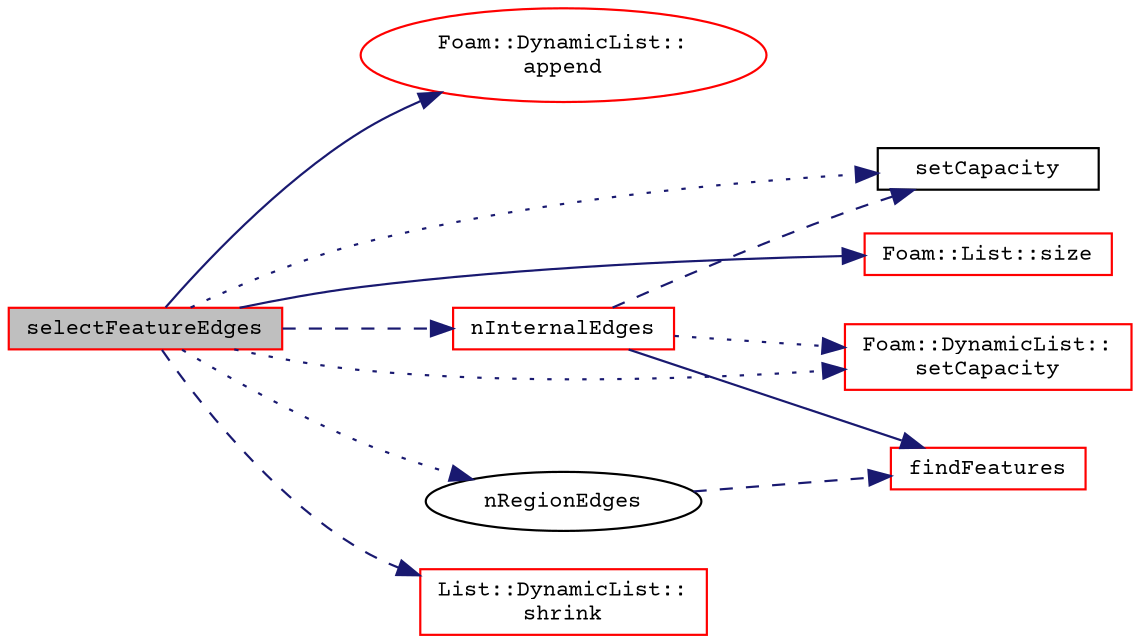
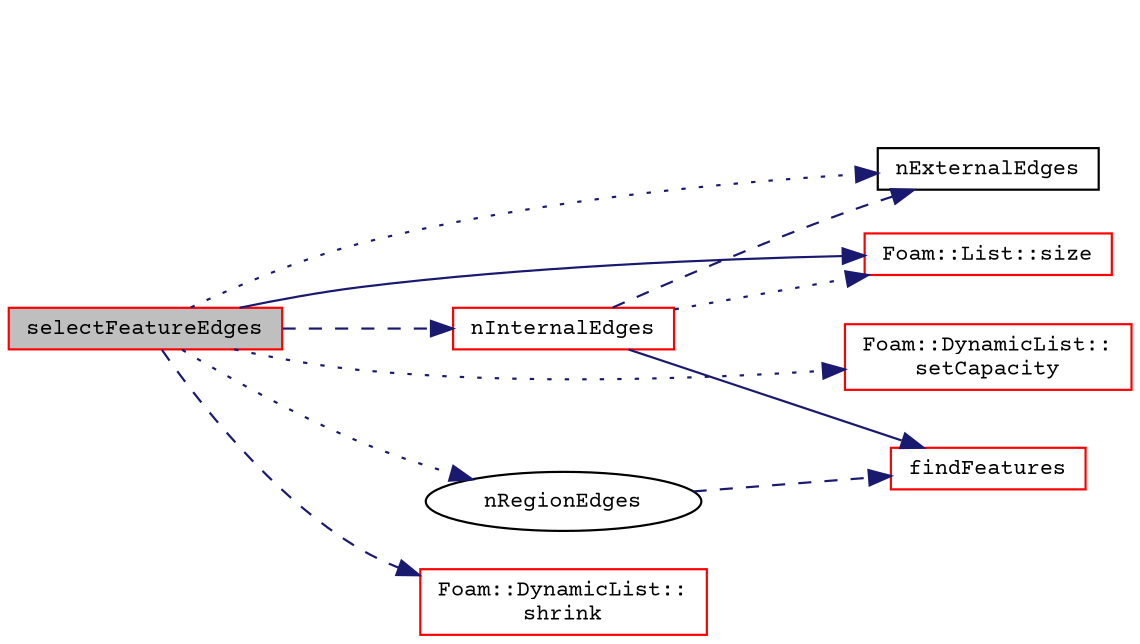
  digraph {
    fontname="Courier Prime"
    rankdir=LR
    node [color=red fontname="Courier Prime" fontsize=10 shape=box]
    edge [color=midnightblue fontname="Courier Prime" fontsize=10 labelfontname=Helvetica labelfontsize=10 style=dotted]
    n1 [fillcolor=grey75 fontcolor=black height=0.2 label=selectFeatureEdges style=filled width=0.4]
-   n2 [height=0.2 label="Foam::DynamicList::\lappend" shape=ellipse width=0.4]
-   n3 [color=black height=0.2 label=setCapacity width=0.4]
+   n3 [color=black height=0.2 label=nExternalEdges width=0.4]
    n4 [height=0.2 label=nInternalEdges width=0.4]
    n5 [height=0.2 label="Foam::List::size" width=0.4]
    n6 [color=black height=0.2 label=nRegionEdges shape=ellipse width=0.4]
    n7 [height=0.2 label="Foam::DynamicList::\lsetCapacity" width=0.4]
-   n8 [height=0.2 label="List::DynamicList::\lshrink" width=0.4]
+   n8 [height=0.2 label="Foam::DynamicList::\lshrink" width=0.4]
    n9 [height=0.2 label=findFeatures width=0.4]
-   n1 -> n2 [style=solid]
    n1 -> n3
    n1 -> n4 [style=dashed]
    n1 -> n5 [style=solid]
    n1 -> n6
    n1 -> n7
    n1 -> n8 [style=dashed]
    n4 -> n3 [style=dashed]
-   n4 -> n7
+   n4 -> n5
    n4 -> n9 [style=solid]
    n6 -> n9 [style=dashed]
  }
